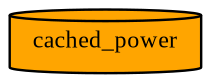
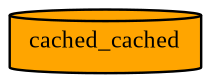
  digraph {
    rankdir=LR
    fontname="Liberation Serif"
-   n1 [color=black fillcolor=orange fontname="Liberation Serif" fontsize=10 height=0.2 label=cached_power shape=cylinder style=filled width=0.4]
+   n1 [color=black fillcolor=orange fontname="Liberation Serif" fontsize=10 height=0.2 label=cached_cached shape=cylinder style=filled width=0.4]
  }
